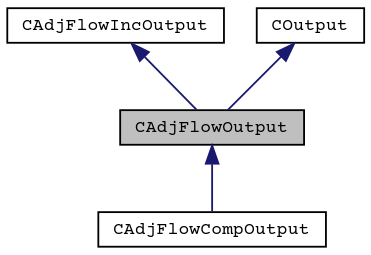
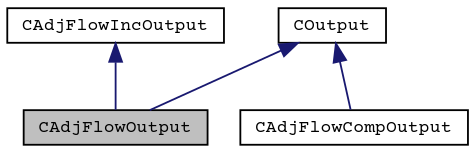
  digraph {
    fontname="Courier Prime"
    node [color=black fillcolor=white fontname="Courier Prime" fontsize=10 shape=record style=filled]
    edge [color=midnightblue dir=back fontname="Courier Prime" fontsize=10 labelfontname=Helvetica labelfontsize=10 style=solid]
    n1 [fillcolor=grey75 fontcolor=black height=0.2 label=CAdjFlowOutput width=0.4]
    n2 [height=0.2 label=CAdjFlowCompOutput width=0.4]
    n3 [height=0.2 label=CAdjFlowIncOutput width=0.4]
    n4 [height=0.2 label=COutput width=0.4]
-   n1 -> n2
+   n4 -> n2
    n3 -> n1
    n4 -> n1
  }
